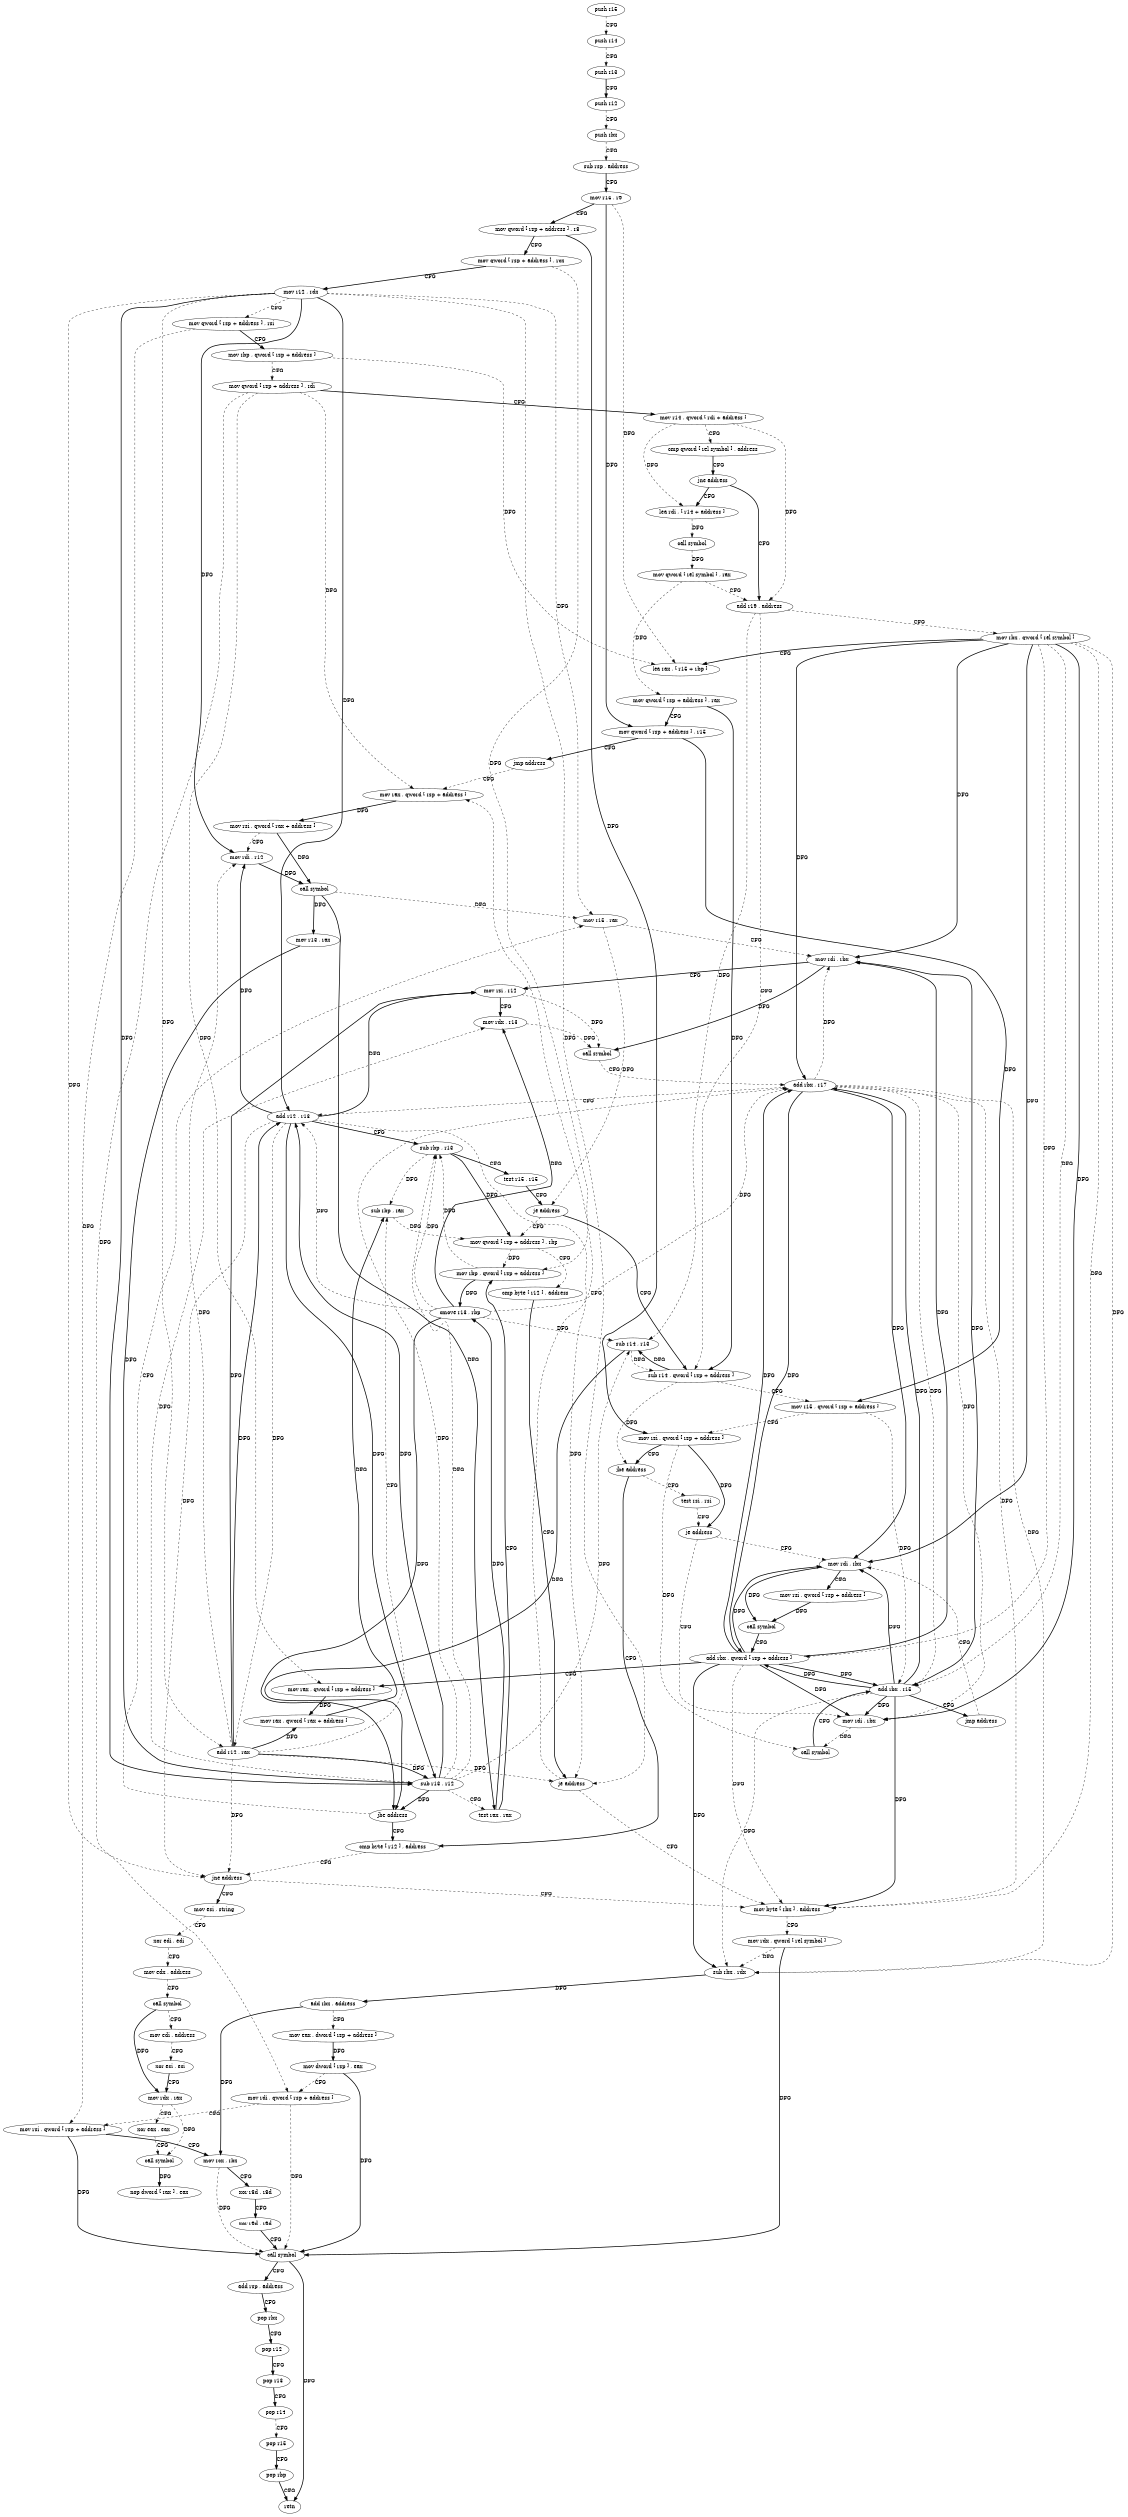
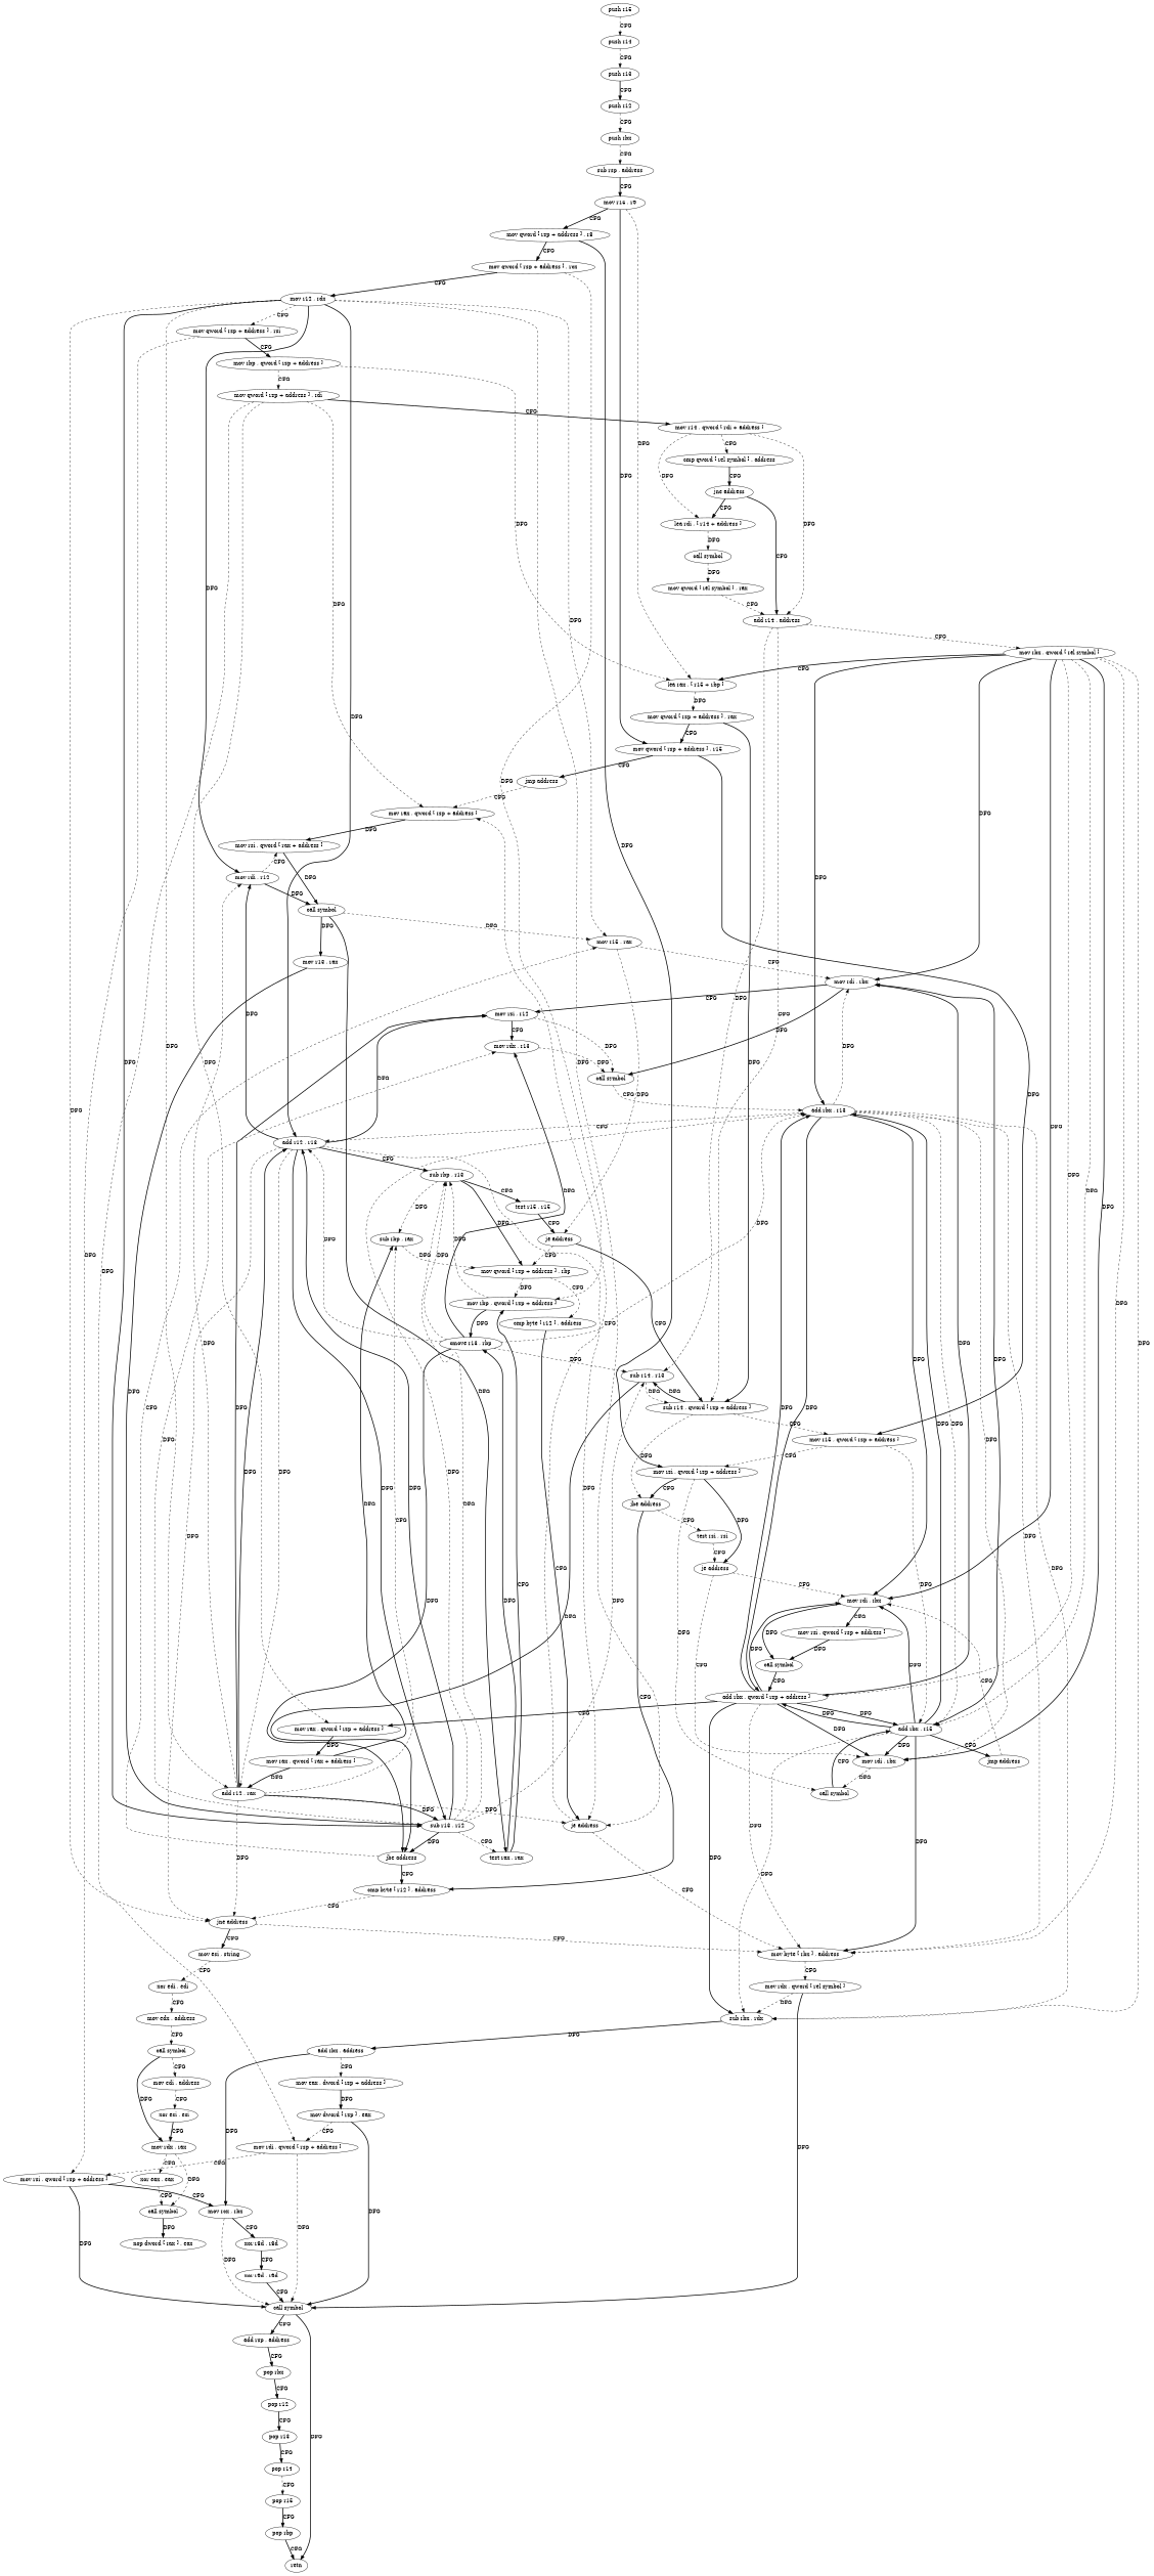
  digraph {
    edge [style=bold]
    n1 [label="push r15"]
    n2 [label="push r14"]
    n3 [label="push r13"]
    n4 [label="push r12"]
    n5 [label="push rbx"]
    n6 [label="sub rsp , address"]
    n7 [label="mov r15 , r9"]
    n8 [label="mov qword [ rsp + address ] , r8"]
    n9 [label="lea rax , [ r15 + rbp ]"]
    n10 [label="mov qword [ rsp + address ] , r15"]
    n11 [label="mov qword [ rsp + address ] , rcx"]
    n12 [label="mov rsi , qword [ rsp + address ]"]
    n13 [label="mov qword [ rsp + address ] , rax"]
    n14 [label="jmp address"]
    n15 [label="mov r15 , qword [ rsp + address ]"]
    n16 [label="mov r12 , rdx"]
    n17 [label="mov rbp , qword [ rsp + address ]"]
    n18 [label="jbe address"]
    n19 [label="je address"]
    n20 [label="call symbol"]
    n21 [label="mov qword [ rsp + address ] , rsi"]
    n22 [label="mov rdi , r12"]
    n23 [label="sub r13 , r12"]
    n24 [label="jne address"]
    n25 [label="add r12 , r13"]
    n26 [label="je address"]
    n27 [label="add r12 , rax"]
    n28 [label="mov r15 , rax"]
    n29 [label="sub rbp , r13"]
    n30 [label="cmove r13 , rbp"]
    n31 [label="mov rbp , qword [ rsp + address ]"]
    n32 [label="mov rsi , qword [ rsp + address ]"]
    n33 [label="call symbol"]
    n34 [label="sub r14 , r13"]
-   n35 [label="add rbx , r17"]
+   n35 [label="add rbx , r13"]
    n36 [label="test rax , rax"]
    n37 [label="jbe address"]
    n38 [label="mov rdx , r13"]
    n39 [label="mov byte [ rbx ] , address"]
    n40 [label="mov esi , string"]
    n41 [label="mov rsi , r12"]
    n42 [label="call symbol"]
    n43 [label="mov rax , qword [ rsp + address ]"]
    n44 [label="sub rbp , rax"]
    n45 [label="mov qword [ rsp + address ] , rdi"]
    n46 [label="call symbol"]
    n47 [label="mov rcx , rbx"]
    n48 [label="mov r14 , qword [ rdi + address ]"]
    n49 [label="mov rdi , qword [ rsp + address ]"]
    n50 [label="mov rax , qword [ rsp + address ]"]
    n51 [label="cmp qword [ rel symbol ] , address"]
-   n52 [label="add r19 , address"]
+   n52 [label="add r14 , address"]
    n53 [label="lea rdi , [ r14 + address ]"]
    n54 [label="mov rsi , qword [ rax + address ]"]
    n55 [label="mov rax , qword [ rax + address ]"]
    n56 [label="jne address"]
    n57 [label="mov rbx , qword [ rel symbol ]"]
    n58 [label="sub r14 , qword [ rsp + address ]"]
    n59 [label="call symbol"]
    n60 [label="mov rdi , rbx"]
    n61 [label="sub rbx , rdx"]
    n62 [label="mov rdi , rbx"]
    n63 [label="mov rdi , rbx"]
    n64 [label="add rbx , qword [ rsp + address ]"]
    n65 [label="add rbx , r15"]
    n66 [label="mov qword [ rel symbol ] , rax"]
    n67 [label="mov rdx , qword [ rel symbol ]"]
    n68 [label="add rbx , address"]
    n69 [label="mov rsi , qword [ rsp + address ]"]
    n70 [label="call symbol"]
    n71 [label="jmp address"]
    n72 [label="mov r13 , rax"]
    n73 [label="je address"]
    n74 [label="cmp byte [ r12 ] , address"]
    n75 [label="test r15 , r15"]
    n76 [label="mov qword [ rsp + address ] , rbp"]
    n77 [label="xor edi , edi"]
    n78 [label="mov edx , address"]
    n79 [label="cmp byte [ r12 ] , address"]
    n80 [label="test rsi , rsi"]
    n81 [label="call symbol"]
    n82 [label="mov edi , address"]
    n83 [label="mov rdx , rax"]
    n84 [label="xor esi , esi"]
    n85 [label="xor eax , eax"]
    n86 [label="call symbol"]
    n87 [label="nop dword [ rax ] , eax"]
    n88 [label="add rsp , address"]
    n89 [label=retn]
    n90 [label="mov eax , dword [ rsp + address ]"]
    n91 [label="mov dword [ rsp ] , eax"]
    n92 [label="xor r8d , r8d"]
    n93 [label="xor r9d , r9d"]
    n94 [label="pop rbx"]
    n95 [label="pop r12"]
    n96 [label="pop r13"]
    n97 [label="pop r14"]
    n98 [label="pop r15"]
    n99 [label="pop rbp"]
    n1 -> n2 [label=CFG style=dashed]
    n2 -> n3 [label=CFG style=dashed]
    n3 -> n4 [label=CFG]
    n4 -> n5 [label=CFG style=dashed]
    n5 -> n6 [label=CFG style=dashed]
    n6 -> n7 [label=CFG]
    n7 -> n8 [label=CFG]
    n7 -> n9 [label=DFG style=dashed]
    n7 -> n10 [label=DFG]
    n8 -> n11 [label=CFG]
    n8 -> n12 [label=DFG]
-   n66 -> n13 [label=DFG style=dashed]
+   n9 -> n13 [label=DFG style=dashed]
    n10 -> n14 [label=CFG]
    n10 -> n15 [label=DFG]
    n11 -> n16 [label=CFG]
    n11 -> n17 [label=DFG style=dashed]
    n12 -> n18 [label=CFG]
    n12 -> n19 [label=DFG]
    n12 -> n20 [label=DFG style=dashed]
    n13 -> n10 [label=CFG]
    n13 -> n58 [label=DFG]
    n14 -> n43 [label=CFG style=dashed]
    n15 -> n12 [label=CFG style=dashed]
    n15 -> n65 [label=DFG style=dashed]
    n16 -> n21 [label=CFG style=dashed]
    n16 -> n22 [label=DFG]
    n16 -> n23 [label=DFG]
    n16 -> n24 [label=DFG style=dashed]
    n16 -> n25 [label=DFG]
    n16 -> n26 [label=DFG style=dashed]
    n16 -> n27 [label=DFG style=dashed]
    n16 -> n28 [label=DFG style=dashed]
    n17 -> n29 [label=DFG style=dashed]
    n17 -> n30 [label=DFG]
    n18 -> n74 [label=CFG]
    n18 -> n80 [label=CFG style=dashed]
    n19 -> n62 [label=CFG style=dashed]
    n19 -> n63 [label=CFG style=dashed]
    n20 -> n65 [label=CFG]
    n21 -> n31 [label=CFG]
    n21 -> n32 [label=DFG style=dashed]
    n22 -> n33 [label=DFG]
    n23 -> n25 [label=DFG]
    n23 -> n29 [label=DFG style=dashed]
    n23 -> n34 [label=DFG style=dashed]
    n23 -> n35 [label=DFG style=dashed]
    n23 -> n36 [label=CFG style=dashed]
    n23 -> n37 [label=DFG]
    n23 -> n38 [label=DFG style=dashed]
    n24 -> n39 [label=CFG style=dashed]
    n24 -> n40 [label=CFG]
    n25 -> n22 [label=DFG]
    n25 -> n23 [label=DFG]
    n25 -> n24 [label=DFG style=dashed]
    n25 -> n26 [label=DFG style=dashed]
    n25 -> n27 [label=DFG style=dashed]
    n25 -> n29 [label=CFG]
    n25 -> n41 [label=DFG]
    n26 -> n39 [label=CFG style=dashed]
    n26 -> n43 [label=CFG style=dashed]
    n27 -> n22 [label=DFG style=dashed]
    n27 -> n23 [label=DFG]
    n27 -> n24 [label=DFG style=dashed]
    n27 -> n25 [label=DFG]
    n27 -> n26 [label=DFG style=dashed]
    n27 -> n41 [label=DFG]
    n27 -> n44 [label=CFG style=dashed]
    n28 -> n60 [label=CFG style=dashed]
    n28 -> n73 [label=DFG style=dashed]
    n29 -> n44 [label=DFG style=dashed]
    n29 -> n75 [label=CFG]
    n29 -> n76 [label=DFG]
    n30 -> n25 [label=DFG style=dashed]
    n30 -> n29 [label=DFG style=dashed]
    n30 -> n34 [label=DFG style=dashed]
    n30 -> n35 [label=DFG style=dashed]
    n30 -> n37 [label=DFG]
    n30 -> n38 [label=DFG]
    n31 -> n9 [label=DFG style=dashed]
    n31 -> n45 [label=CFG style=dashed]
    n32 -> n46 [label=DFG]
    n32 -> n47 [label=CFG]
    n33 -> n28 [label=DFG style=dashed]
    n33 -> n36 [label=DFG]
    n33 -> n72 [label=DFG]
    n34 -> n37 [label=DFG]
    n34 -> n58 [label=DFG style=dashed]
    n35 -> n25 [label=CFG style=dashed]
    n35 -> n39 [label=DFG style=dashed]
    n35 -> n60 [label=DFG style=dashed]
    n35 -> n61 [label=DFG style=dashed]
    n35 -> n62 [label=DFG]
    n35 -> n63 [label=DFG style=dashed]
    n35 -> n64 [label=DFG]
    n35 -> n65 [label=DFG style=dashed]
    n36 -> n17 [label=CFG]
    n36 -> n30 [label=DFG]
    n37 -> n28 [label=CFG style=dashed]
    n37 -> n74 [label=CFG]
    n38 -> n42 [label=DFG style=dashed]
    n39 -> n67 [label=CFG style=dashed]
    n40 -> n77 [label=CFG style=dashed]
    n41 -> n38 [label=CFG]
    n41 -> n42 [label=DFG style=dashed]
    n42 -> n35 [label=CFG style=dashed]
    n43 -> n54 [label=DFG]
    n44 -> n76 [label=DFG style=dashed]
    n45 -> n43 [label=DFG style=dashed]
    n45 -> n48 [label=CFG]
    n45 -> n49 [label=DFG style=dashed]
    n45 -> n50 [label=DFG style=dashed]
    n46 -> n88 [label=CFG]
    n46 -> n89 [label=DFG]
    n47 -> n46 [label=DFG style=dashed]
    n47 -> n92 [label=CFG]
    n48 -> n51 [label=CFG style=dashed]
    n48 -> n52 [label=DFG style=dashed]
    n48 -> n53 [label=DFG style=dashed]
    n49 -> n32 [label=CFG style=dashed]
    n49 -> n46 [label=DFG style=dashed]
    n50 -> n55 [label=DFG]
    n51 -> n56 [label=CFG]
    n52 -> n34 [label=DFG style=dashed]
    n52 -> n57 [label=CFG style=dashed]
    n52 -> n58 [label=DFG style=dashed]
    n53 -> n59 [label=DFG style=dashed]
-   n54 -> n22 [label=CFG style=dashed]
+   n22 -> n54 [label=CFG style=dashed]
    n54 -> n33 [label=DFG]
-   n27 -> n55 [label=DFG]
+   n55 -> n27 [label=DFG]
    n55 -> n44 [label=DFG]
    n56 -> n52 [label=CFG]
    n56 -> n53 [label=CFG]
    n57 -> n9 [label=CFG]
    n57 -> n35 [label=DFG]
    n57 -> n39 [label=DFG style=dashed]
    n57 -> n60 [label=DFG]
    n57 -> n61 [label=DFG style=dashed]
    n57 -> n62 [label=DFG]
    n57 -> n63 [label=DFG]
    n57 -> n64 [label=DFG style=dashed]
    n57 -> n65 [label=DFG style=dashed]
    n58 -> n15 [label=CFG style=dashed]
    n58 -> n18 [label=DFG style=dashed]
    n58 -> n34 [label=DFG]
    n59 -> n66 [label=DFG style=dashed]
    n60 -> n41 [label=CFG]
    n60 -> n42 [label=DFG]
    n61 -> n68 [label=DFG]
    n62 -> n69 [label=CFG]
    n62 -> n70 [label=DFG]
    n63 -> n20 [label=DFG style=dashed]
    n64 -> n35 [label=DFG]
    n64 -> n39 [label=DFG style=dashed]
    n64 -> n50 [label=CFG]
    n64 -> n60 [label=DFG]
    n64 -> n61 [label=DFG]
    n64 -> n62 [label=DFG]
    n64 -> n63 [label=DFG]
    n64 -> n65 [label=DFG]
    n65 -> n35 [label=DFG]
    n65 -> n39 [label=DFG]
    n65 -> n60 [label=DFG]
    n65 -> n61 [label=DFG style=dashed]
    n65 -> n62 [label=DFG]
    n65 -> n63 [label=DFG]
    n65 -> n64 [label=DFG]
    n65 -> n71 [label=CFG]
    n66 -> n52 [label=CFG style=dashed]
    n67 -> n46 [label=DFG]
    n67 -> n61 [label=DFG style=dashed]
    n68 -> n47 [label=DFG]
    n68 -> n90 [label=CFG style=dashed]
    n69 -> n70 [label=DFG]
    n70 -> n64 [label=CFG]
    n71 -> n62 [label=CFG style=dashed]
    n72 -> n23 [label=DFG]
    n73 -> n58 [label=CFG]
    n73 -> n76 [label=CFG style=dashed]
    n74 -> n24 [label=CFG style=dashed]
    n75 -> n73 [label=CFG]
    n76 -> n17 [label=DFG style=dashed]
    n76 -> n79 [label=CFG style=dashed]
    n77 -> n78 [label=CFG style=dashed]
    n78 -> n81 [label=CFG style=dashed]
    n79 -> n26 [label=CFG]
    n80 -> n19 [label=CFG style=dashed]
    n81 -> n82 [label=CFG style=dashed]
    n81 -> n83 [label=DFG]
    n82 -> n84 [label=CFG style=dashed]
    n83 -> n85 [label=CFG style=dashed]
    n83 -> n86 [label=DFG style=dashed]
    n84 -> n83 [label=CFG]
    n85 -> n86 [label=CFG style=dashed]
    n86 -> n87 [label=DFG]
    n88 -> n94 [label=CFG]
    n90 -> n91 [label=DFG]
    n91 -> n46 [label=DFG]
    n91 -> n49 [label=CFG style=dashed]
    n92 -> n93 [label=CFG]
    n93 -> n46 [label=CFG]
    n94 -> n95 [label=CFG]
    n95 -> n96 [label=CFG]
    n96 -> n97 [label=CFG]
    n97 -> n98 [label=CFG style=dashed]
    n98 -> n99 [label=CFG]
    n99 -> n89 [label=CFG]
  }
